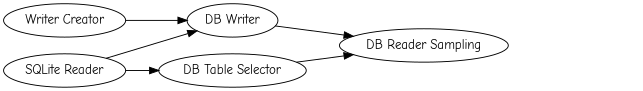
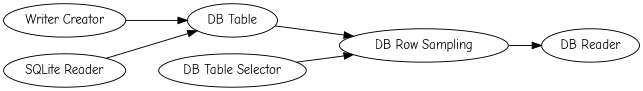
  digraph {
    fontname="Comic Neue"
    rankdir=LR
    node [fontname="Comic Neue"]
    edge [fontname="Comic Neue"]
-   n1 [label="DB Reader Sampling"]
+   n1 [label="DB Row Sampling"]
+   n2 [label="DB Reader"]
    n3 [label="Writer Creator"]
-   n4 [label="DB Writer"]
+   n4 [label="DB Table"]
    n5 [label="DB Table Selector"]
    n6 [label="SQLite Reader"]
+   n1 -> n2
    n3 -> n4
    n4 -> n1
    n5 -> n1
    n6 -> n4
-   n6 -> n5
  }
